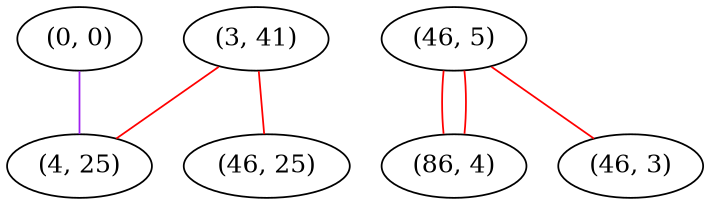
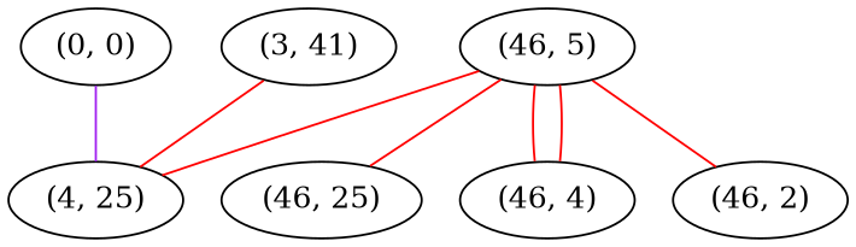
  graph {
    edge [color=red weight=1]
    n1 [label="(4, 25)"]
    "(0, 0)"
    "(46, 5)"
-   "(46, 4)" [label="(86, 4)"]
+   "(46, 4)"
    "(46, 25)"
-   "(46, 2)" [label="(46, 3)"]
+   "(46, 2)"
    n7 [label="(3, 41)"]
    "(0, 0)" -- n1 [color=purple weight=4]
+   "(46, 5)" -- n1
    "(46, 5)" -- "(46, 4)"
    "(46, 5)" -- "(46, 4)"
-   n7 -- "(46, 25)"
+   "(46, 5)" -- "(46, 25)"
    "(46, 5)" -- "(46, 2)"
    n7 -- n1
  }
